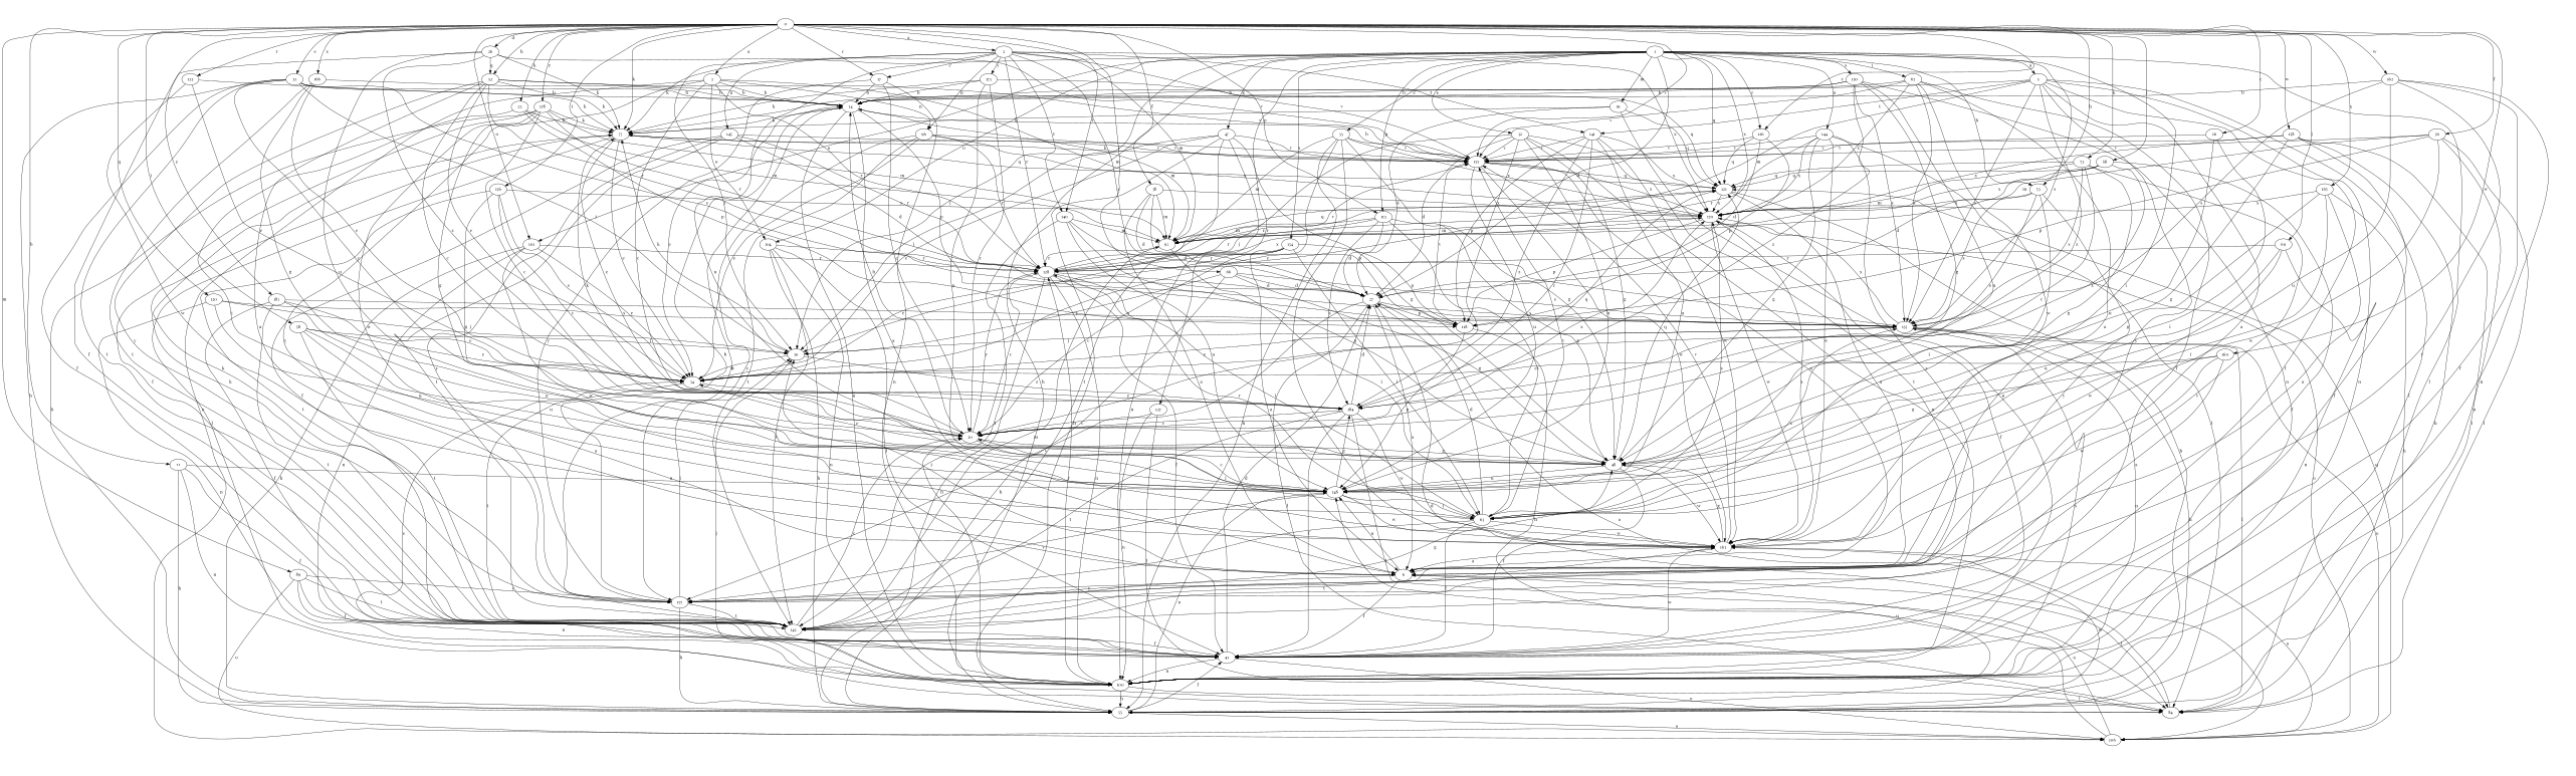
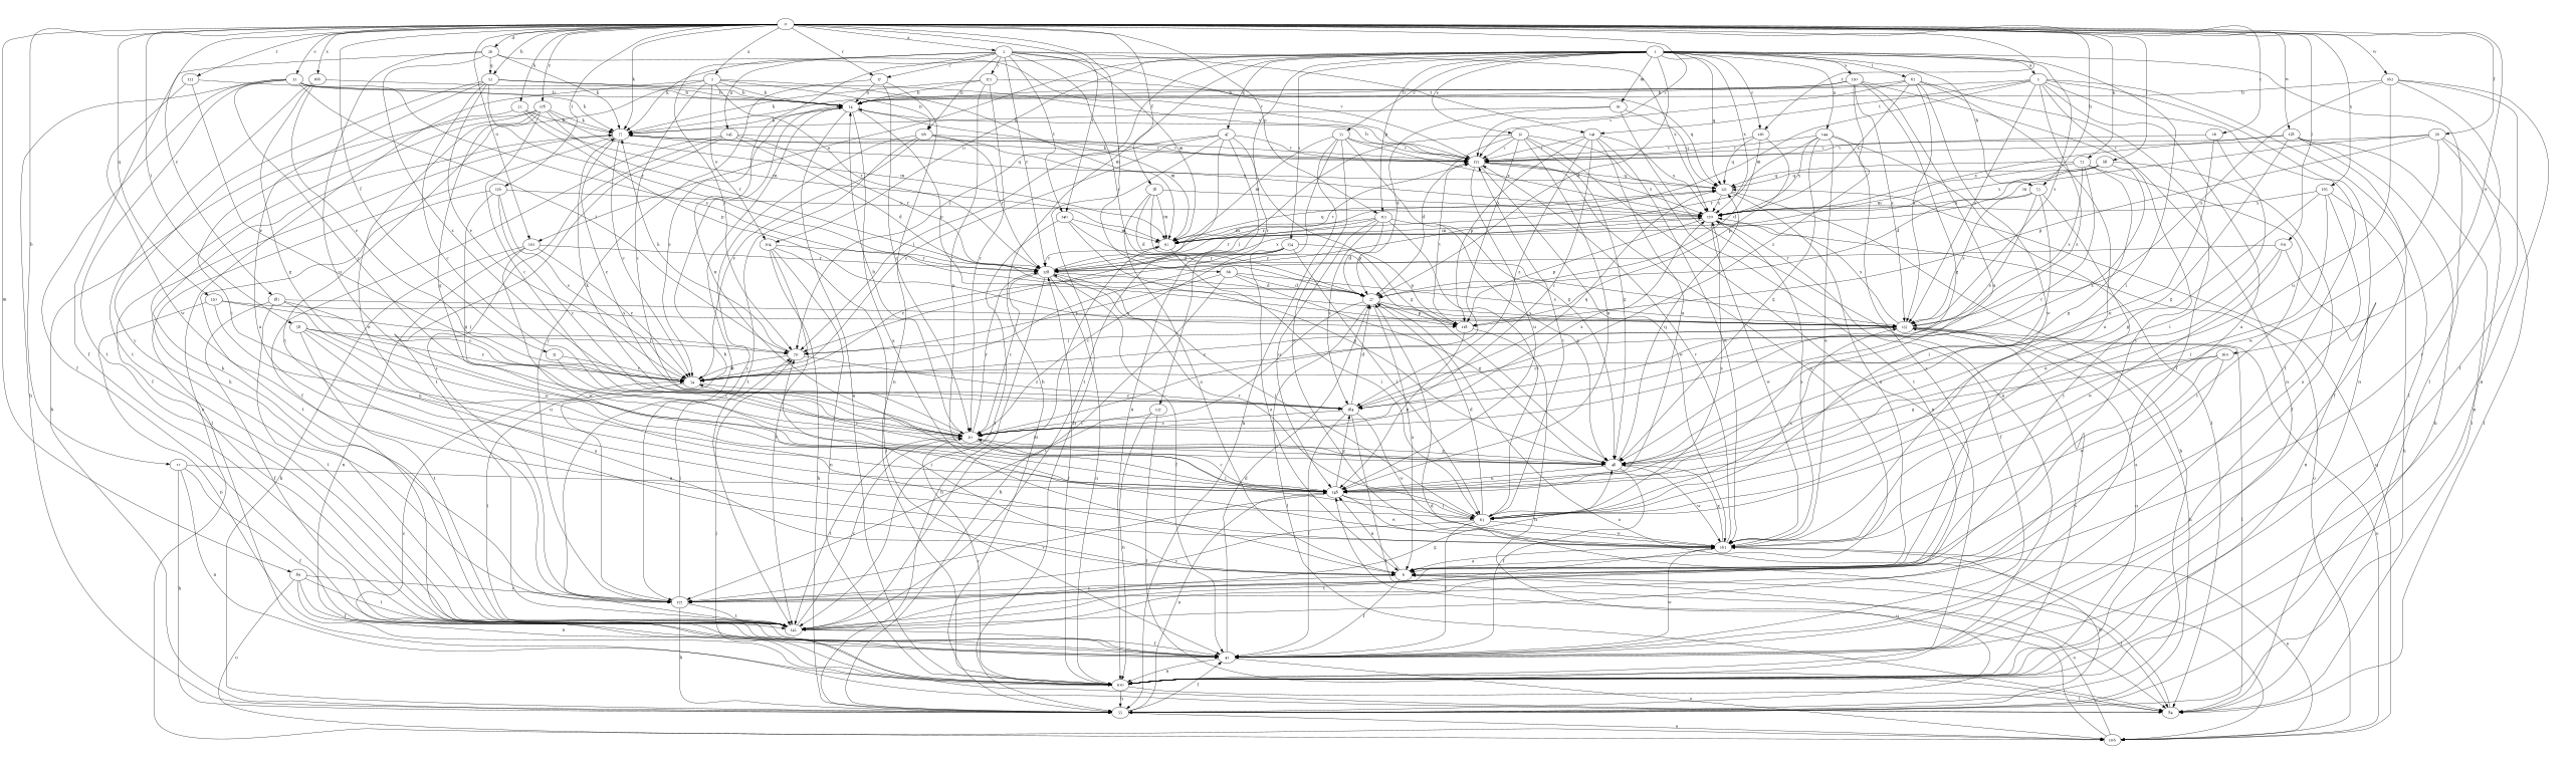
  strict digraph {
    fontname="Playfair Display"
    node [fontname="Playfair Display"]
    edge [fontname="Playfair Display"]
    0
    2
    3
    11
    16
    17
    23
    26
    31
+   35
    36
    38
    52
    53
    58
    66
    68
    69
    73
    77
    89
    101
    113
    120
    123
    126
    136
    140
    155
    158
    160
    162
    165
    166
    178
    182
-   70 [label=30]
+   70
    135
    170
    92
    96
    128
    141
    145
    148
    173
    104
    14
    20
    106
    177
    55
    41
    100
    63
    n56 [label=118]
    184
    142
    34
    84
    163
    27
    6
    48
    121
    1
    5
    32
    33
    47
    62
    91
    127
    130
    134
    144
    0 -> 2 [label=a]
    0 -> 3 [label=a]
    0 -> 11 [label=b]
    0 -> 16 [label=c]
    0 -> 17 [label=c]
    0 -> 23 [label=k]
    0 -> 26 [label=d]
    0 -> 31 [label=e]
+   0 -> 35 [label=f]
    0 -> 36 [label=f]
    0 -> 38 [label=f]
    0 -> 52 [label=h]
    0 -> 53 [label=h]
    0 -> 58 [label=i]
    0 -> 66 [label=j]
    0 -> 68 [label=j]
    0 -> 69 [label=j]
    0 -> 73 [label=k]
    0 -> 77 [label=k]
    0 -> 89 [label=m]
    0 -> 101 [label=o]
    0 -> 113 [label=p]
    0 -> 120 [label=q]
    0 -> 123 [label=r]
    0 -> 126 [label=r]
    0 -> 136 [label=t]
    0 -> 140 [label=t]
    0 -> 155 [label=v]
    0 -> 158 [label=w]
    0 -> 160 [label=w]
    0 -> 162 [label=w]
    0 -> 165 [label=x]
    0 -> 166 [label=x]
    0 -> 178 [label=z]
    0 -> 182 [label=z]
    2 -> 17 [label=c]
    2 -> 140 [label=t]
    2 -> 155 [label=v]
    2 -> 70 [label=j]
    2 -> 135 [label=s]
    2 -> 170 [label=x]
    2 -> 92 [label=m]
    2 -> 96 [label=n]
    2 -> 128 [label=r]
    2 -> 141 [label=t]
    2 -> 145 [label=u]
    2 -> 148 [label=u]
    2 -> 173 [label=y]
    3 -> 92 [label=m]
    3 -> 96 [label=n]
    3 -> 128 [label=r]
    3 -> 104 [label=o]
    3 -> 14 [label=b]
    3 -> 20 [label=c]
    3 -> 106 [label=o]
    3 -> 177 [label=y]
    11 -> 148 [label=u]
    11 -> 55 [label=h]
    11 -> 41 [label=f]
    11 -> 100 [label=n]
    16 -> 155 [label=v]
    16 -> 148 [label=u]
    16 -> 63 [label=i]
    17 -> 14 [label=b]
    17 -> 20 [label=c]
    17 -> 177 [label=y]
    17 -> 100 [label=n]
    23 -> 77 [label=k]
    23 -> 92 [label=m]
    23 -> 63 [label=i]
    23 -> n56 [label=p]
    26 -> 52 [label=q]
    26 -> 77 [label=k]
    26 -> 155 [label=v]
    26 -> 148 [label=u]
    26 -> 41 [label=f]
    26 -> 184 [label=z]
    31 -> 77 [label=k]
    31 -> 70 [label=j]
    31 -> 135 [label=s]
    31 -> 14 [label=b]
    31 -> 20 [label=c]
    31 -> 55 [label=h]
    31 -> 41 [label=f]
    31 -> 142 [label=t]
+   35 -> 20 [label=c]
+   35 -> 34 [label=e]
    36 -> 155 [label=v]
    36 -> 92 [label=m]
    36 -> 100 [label=n]
    36 -> n56 [label=p]
    36 -> 84 [label=l]
    36 -> 163 [label=w]
    38 -> 170 [label=x]
    38 -> 92 [label=m]
    38 -> n56 [label=p]
    38 -> 27 [label=d]
    38 -> 6 [label=a]
-   52 -> 77 [label=k]
    52 -> 155 [label=v]
    52 -> 128 [label=r]
    52 -> 14 [label=b]
    52 -> 20 [label=c]
    52 -> 177 [label=y]
    52 -> 34 [label=e]
    52 -> 6 [label=a]
    53 -> 135 [label=s]
    53 -> 170 [label=x]
    53 -> 177 [label=y]
    53 -> 63 [label=i]
    53 -> 34 [label=e]
    58 -> 70 [label=j]
    58 -> 148 [label=u]
    58 -> 142 [label=t]
    58 -> 34 [label=e]
    58 -> 6 [label=a]
    66 -> 70 [label=j]
    66 -> 135 [label=s]
    66 -> 55 [label=h]
    66 -> 27 [label=d]
    66 -> 48 [label=g]
    68 -> 170 [label=x]
    68 -> 41 [label=f]
    68 -> 184 [label=z]
    68 -> 27 [label=d]
    68 -> 121 [label=q]
    69 -> 128 [label=r]
    69 -> 148 [label=u]
    69 -> 100 [label=n]
    69 -> 163 [label=w]
    73 -> 135 [label=s]
    73 -> 92 [label=m]
    73 -> 20 [label=c]
    73 -> 142 [label=t]
    73 -> 48 [label=g]
    73 -> 121 [label=q]
    77 -> 155 [label=v]
    77 -> 184 [label=z]
    77 -> 34 [label=e]
    77 -> 84 [label=l]
    77 -> 121 [label=q]
    89 -> 106 [label=o]
    89 -> 177 [label=y]
    89 -> 41 [label=f]
    89 -> 100 [label=n]
    89 -> 142 [label=t]
    101 -> 128 [label=r]
    101 -> 55 [label=h]
    101 -> 100 [label=n]
    101 -> 34 [label=e]
    101 -> 163 [label=w]
    113 -> 92 [label=m]
    113 -> 128 [label=r]
-   140 -> 148 [label=u]
+   113 -> 148 [label=u]
    113 -> 63 [label=i]
    113 -> 184 [label=z]
    113 -> 27 [label=d]
    113 -> 48 [label=g]
    120 -> 70 [label=j]
    120 -> 135 [label=s]
    120 -> 148 [label=u]
    120 -> 100 [label=n]
    123 -> 14 [label=b]
    123 -> 34 [label=e]
    123 -> 163 [label=w]
    126 -> 155 [label=v]
    126 -> n56 [label=p]
    126 -> 27 [label=d]
    126 -> 121 [label=q]
    136 -> 170 [label=x]
    136 -> 20 [label=c]
    136 -> 142 [label=t]
    136 -> 34 [label=e]
    136 -> 48 [label=g]
    140 -> 92 [label=m]
    140 -> 142 [label=t]
    140 -> 27 [label=d]
    140 -> 48 [label=g]
    155 -> 77 [label=k]
    155 -> 170 [label=x]
    155 -> 148 [label=u]
    155 -> 14 [label=b]
    155 -> 163 [label=w]
    155 -> 6 [label=a]
    155 -> 121 [label=q]
    158 -> 155 [label=v]
    158 -> 170 [label=x]
    158 -> 55 [label=h]
    158 -> 41 [label=f]
    158 -> 84 [label=l]
    158 -> 48 [label=g]
    160 -> 34 [label=e]
    160 -> 163 [label=w]
    160 -> 6 [label=a]
    160 -> 48 [label=g]
    162 -> 135 [label=s]
    162 -> 148 [label=u]
    162 -> 14 [label=b]
    162 -> 41 [label=f]
    162 -> 100 [label=n]
    162 -> 142 [label=t]
    165 -> 170 [label=x]
    165 -> 55 [label=h]
    165 -> 63 [label=i]
    165 -> 6 [label=a]
    165 -> 48 [label=g]
    166 -> 14 [label=b]
    166 -> 142 [label=t]
    166 -> 34 [label=e]
    166 -> 48 [label=g]
    178 -> 77 [label=k]
    178 -> 92 [label=m]
    178 -> 128 [label=r]
    178 -> 20 [label=c]
    178 -> 55 [label=h]
    178 -> 41 [label=f]
    178 -> 163 [label=w]
    178 -> 48 [label=g]
    182 -> 135 [label=s]
    182 -> 148 [label=u]
    182 -> 41 [label=f]
    182 -> 142 [label=t]
    182 -> 34 [label=e]
    70 -> 77 [label=k]
    70 -> 184 [label=z]
    70 -> 34 [label=e]
    135 -> 70 [label=j]
    135 -> 170 [label=x]
    135 -> 106 [label=o]
    135 -> 55 [label=h]
    135 -> 100 [label=n]
    135 -> 34 [label=e]
    135 -> 84 [label=l]
    170 -> 92 [label=m]
    170 -> 106 [label=o]
    170 -> 41 [label=f]
    170 -> n56 [label=p]
    170 -> 163 [label=w]
    92 -> 128 [label=r]
    92 -> 63 [label=i]
    92 -> 121 [label=q]
    96 -> 155 [label=v]
    96 -> 170 [label=x]
    96 -> 128 [label=r]
    96 -> 177 [label=y]
    96 -> 142 [label=t]
    96 -> 34 [label=e]
    128 -> 155 [label=v]
    128 -> 170 [label=x]
    128 -> 20 [label=c]
    128 -> 55 [label=h]
    128 -> 41 [label=f]
    128 -> 100 [label=n]
    128 -> 63 [label=i]
    128 -> 27 [label=d]
    141 -> 155 [label=v]
    141 -> 170 [label=x]
    141 -> 148 [label=u]
    141 -> 20 [label=c]
    141 -> n56 [label=p]
    141 -> 184 [label=z]
    141 -> 163 [label=w]
    145 -> 155 [label=v]
    145 -> 128 [label=r]
    145 -> 177 [label=y]
    145 -> 41 [label=f]
    145 -> 142 [label=t]
    145 -> 27 [label=d]
    148 -> 20 [label=c]
    148 -> 177 [label=y]
    148 -> 63 [label=i]
    148 -> 184 [label=z]
    148 -> 163 [label=w]
    173 -> 77 [label=k]
    173 -> 148 [label=u]
    173 -> 14 [label=b]
    173 -> 20 [label=c]
    173 -> 121 [label=q]
    104 -> 128 [label=r]
    104 -> 55 [label=h]
    104 -> 41 [label=f]
    104 -> 100 [label=n]
    104 -> 142 [label=t]
    14 -> 77 [label=k]
    14 -> 92 [label=m]
    14 -> 100 [label=n]
    14 -> n56 [label=p]
    14 -> 34 [label=e]
    14 -> 6 [label=a]
    20 -> 77 [label=k]
    20 -> 170 [label=x]
    20 -> 128 [label=r]
    20 -> 14 [label=b]
    20 -> 63 [label=i]
-   184 -> 142 [label=t]
+   20 -> 142 [label=t]
    20 -> 48 [label=g]
    106 -> 148 [label=u]
    106 -> 6 [label=a]
    106 -> 121 [label=q]
    177 -> 77 [label=k]
    177 -> 70 [label=j]
    177 -> 14 [label=b]
    177 -> 55 [label=h]
    177 -> 142 [label=t]
    55 -> 148 [label=u]
    55 -> 106 [label=o]
    55 -> 41 [label=f]
    55 -> 163 [label=w]
    41 -> 106 [label=o]
    41 -> 100 [label=n]
    41 -> 163 [label=w]
    41 -> 27 [label=d]
    100 -> 135 [label=s]
    100 -> 128 [label=r]
    100 -> 20 [label=c]
    100 -> 55 [label=h]
    100 -> 34 [label=e]
    100 -> 84 [label=l]
    63 -> 155 [label=v]
    63 -> 135 [label=s]
    63 -> 170 [label=x]
    63 -> 128 [label=r]
    63 -> 177 [label=y]
    63 -> 41 [label=f]
    63 -> 163 [label=w]
    63 -> 27 [label=d]
    n56 -> 155 [label=v]
    n56 -> 148 [label=u]
    n56 -> 55 [label=h]
    184 -> 20 [label=c]
    184 -> 41 [label=f]
    184 -> 84 [label=l]
    184 -> 163 [label=w]
    184 -> 27 [label=d]
    184 -> 121 [label=q]
    142 -> 77 [label=k]
    142 -> 92 [label=m]
    142 -> 14 [label=b]
    142 -> 20 [label=c]
    142 -> 41 [label=f]
    142 -> 48 [label=g]
    34 -> 184 [label=z]
    34 -> 142 [label=t]
    84 -> 70 [label=j]
    84 -> 27 [label=d]
    163 -> 155 [label=v]
    163 -> 170 [label=x]
    163 -> 106 [label=o]
    163 -> 142 [label=t]
    163 -> 6 [label=a]
    163 -> 48 [label=g]
    27 -> 135 [label=s]
    27 -> 106 [label=o]
    27 -> 177 [label=y]
    27 -> n56 [label=p]
    27 -> 84 [label=l]
    27 -> 6 [label=a]
    6 -> 70 [label=j]
    6 -> 148 [label=u]
    6 -> 177 [label=y]
    6 -> 41 [label=f]
    6 -> 84 [label=l]
    48 -> 148 [label=u]
    48 -> 41 [label=f]
    48 -> 34 [label=e]
    48 -> 163 [label=w]
    48 -> 121 [label=q]
    121 -> 170 [label=x]
    121 -> 128 [label=r]
    121 -> 55 [label=h]
    121 -> 6 [label=a]
    1 -> 53 [label=h]
    1 -> 77 [label=k]
    1 -> 101 [label=o]
    1 -> 113 [label=p]
    1 -> 126 [label=r]
    1 -> 70 [label=j]
    1 -> 135 [label=s]
    1 -> 170 [label=x]
    1 -> 104 [label=o]
    1 -> 55 [label=h]
    1 -> 63 [label=i]
    1 -> 84 [label=l]
    1 -> 27 [label=d]
    1 -> 121 [label=q]
    1 -> 5 [label=a]
    1 -> 32 [label=e]
    1 -> 33 [label=e]
    1 -> 47 [label=g]
    1 -> 62 [label=i]
    1 -> 91 [label=m]
    1 -> 127 [label=r]
    1 -> 130 [label=s]
    1 -> 134 [label=s]
    1 -> 144 [label=u]
    5 -> 135 [label=s]
    5 -> 92 [label=m]
    5 -> 141 [label=t]
    5 -> 14 [label=b]
    5 -> 177 [label=y]
    5 -> 41 [label=f]
    5 -> 100 [label=n]
    5 -> 184 [label=z]
    5 -> 84 [label=l]
    5 -> 6 [label=a]
    32 -> 155 [label=v]
    32 -> 70 [label=j]
    32 -> 148 [label=u]
    32 -> 20 [label=c]
    32 -> 100 [label=n]
    32 -> 142 [label=t]
    32 -> 27 [label=d]
    32 -> 48 [label=g]
    33 -> 155 [label=v]
    33 -> 170 [label=x]
    33 -> 92 [label=m]
    33 -> 55 [label=h]
    33 -> 34 [label=e]
    33 -> 163 [label=w]
    33 -> 48 [label=g]
    47 -> 155 [label=v]
    47 -> 70 [label=j]
    47 -> 55 [label=h]
    47 -> 100 [label=n]
    47 -> 142 [label=t]
    47 -> 34 [label=e]
    47 -> 48 [label=g]
    62 -> 155 [label=v]
    62 -> 135 [label=s]
    62 -> 170 [label=x]
    62 -> 14 [label=b]
    62 -> 41 [label=f]
    62 -> 163 [label=w]
    62 -> 6 [label=a]
    91 -> 77 [label=k]
    91 -> 100 [label=n]
    91 -> 27 [label=d]
    91 -> 121 [label=q]
    127 -> 20 [label=c]
    127 -> 100 [label=n]
    127 -> 84 [label=l]
    130 -> 77 [label=k]
    130 -> 135 [label=s]
    130 -> 148 [label=u]
    130 -> 14 [label=b]
    130 -> 100 [label=n]
    130 -> 184 [label=z]
    130 -> 48 [label=g]
    134 -> 128 [label=r]
    134 -> 20 [label=c]
    134 -> 63 [label=i]
    134 -> n56 [label=p]
    134 -> 34 [label=e]
    134 -> 6 [label=a]
    144 -> 155 [label=v]
    144 -> 170 [label=x]
    144 -> 128 [label=r]
    144 -> 177 [label=y]
    144 -> 84 [label=l]
    144 -> 163 [label=w]
    144 -> 48 [label=g]
  }
